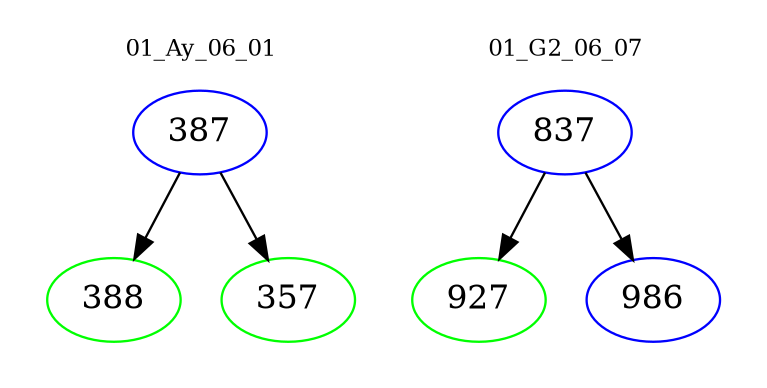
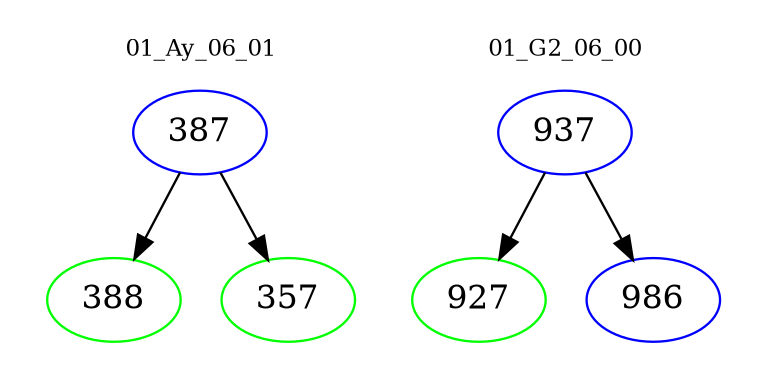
  digraph {
    node [color=blue]
    edge [color=black]
    n1 [label=387]
    n2 [color=green label=388]
    n3 [color=green label=357]
-   n4 [label=837]
+   n4 [label=937]
    n5 [color=green label=927]
    n6 [label=986]
    subgraph cluster_1 {
      color=white
      fontsize=10
      label="01_Ay_06_01"
      n1
      n2
      n3
    }
    subgraph cluster_2 {
      color=white
      fontsize=10
-     label="01_G2_06_07"
+     label="01_G2_06_00"
      n4
      n5
      n6
    }
    n1 -> n2
    n1 -> n3
    n4 -> n5
    n4 -> n6
  }
